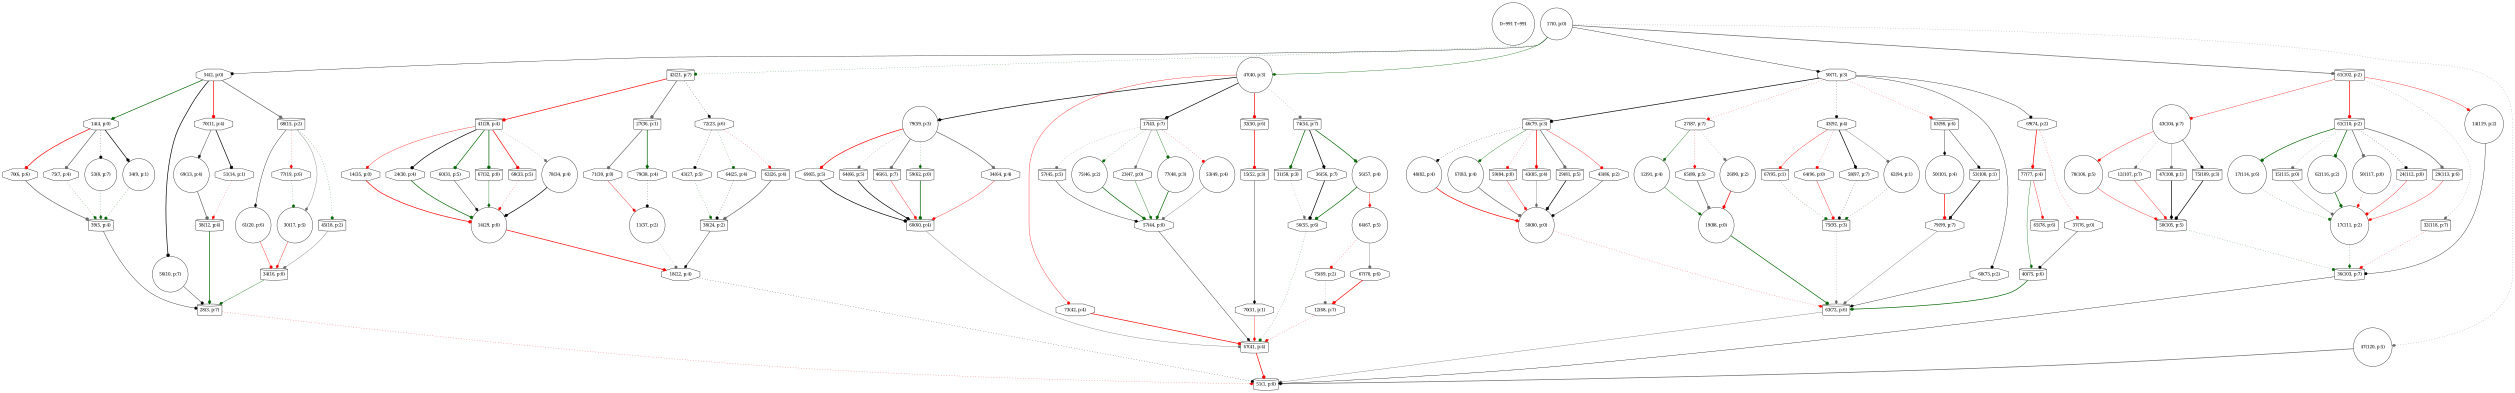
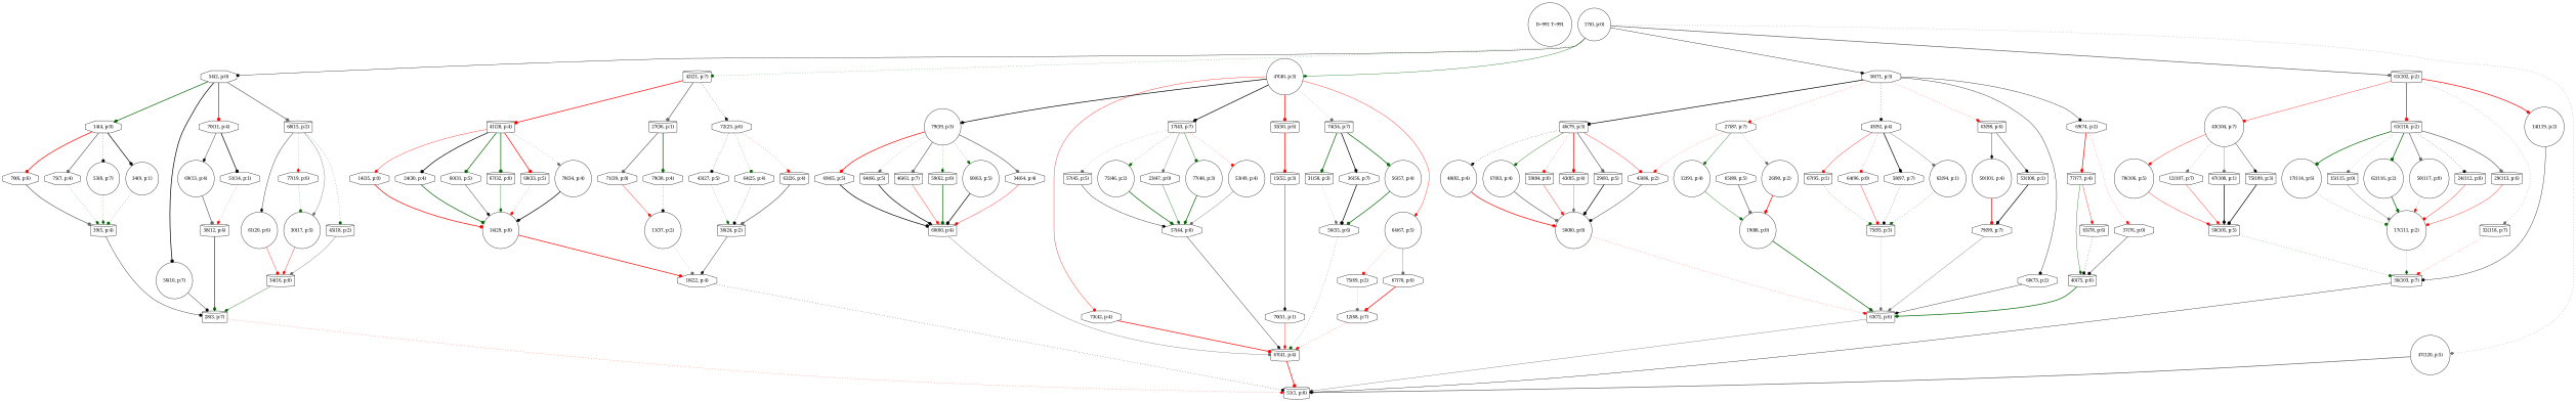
  digraph {
    fontname="Noto Serif"
    node [fontname="Noto Serif" shape=cylinder]
    edge [arrowhead=diamond color=red fontname="Noto Serif" style=bold]
    n1 [label="D=991 T=991" shape=circle]
    n2 [label="17(0, p:0)" shape=circle]
    n3 [label="54(2, p:0)" shape=octagon]
    n4 [label="42(21, p:7)"]
    n5 [label="47(40, p:3)" shape=circle]
    n6 [label="50(71, p:3)" shape=octagon]
    n7 [label="61(102, p:2)"]
    n8 [label="47(120, p:5)" shape=circle]
    n9 [label="14(4, p:0)" shape=octagon]
    n10 [label="56(10, p:7)" shape=circle]
    n11 [label="70(11, p:4)" shape=octagon]
    n12 [label="68(15, p:2)"]
    n13 [label="72(23, p:6)" shape=octagon]
    n14 [label="41(28, p:4)"]
    n15 [label="27(36, p:1)"]
    n16 [label="73(42, p:4)" shape=octagon]
    n17 [label="17(43, p:7)"]
    n18 [label="32(50, p:6)"]
    n19 [label="74(54, p:7)"]
    n20 [label="79(59, p:3)" shape=circle]
    n21 [label="64(67, p:5)" shape=circle]
    n22 [label="60(73, p:2)" shape=octagon]
    n23 [label="69(74, p:2)" shape=octagon]
    n24 [label="46(79, p:3)"]
    n25 [label="27(87, p:7)" shape=octagon]
    n26 [label="43(92, p:4)" shape=octagon]
    n27 [label="63(98, p:6)"]
    n28 [label="43(104, p:7)" shape=circle]
    n29 [label="61(110, p:2)"]
    n30 [label="32(118, p:7)"]
    n31 [label="14(119, p:2)" shape=circle]
    n32 [label="51(1, p:0)"]
    n33 [label="70(6, p:6)" shape=octagon]
    n34 [label="75(7, p:4)" shape=octagon]
    n35 [label="53(8, p:7)" shape=circle]
    n36 [label="34(9, p:1)" shape=circle]
    n37 [label="28(3, p:7)"]
    n38 [label="69(13, p:4)" shape=circle]
    n39 [label="51(14, p:1)" shape=octagon]
    n40 [label="30(17, p:5)" shape=circle]
    n41 [label="45(18, p:2)"]
    n42 [label="77(19, p:6)" shape=octagon]
    n43 [label="61(20, p:6)" shape=circle]
    n44 [label="39(5, p:4)"]
    n45 [label="38(12, p:4)"]
    n46 [label="34(16, p:0)"]
    n47 [label="64(25, p:4)" shape=octagon]
    n48 [label="62(26, p:4)"]
    n49 [label="43(27, p:5)" shape=octagon]
    n50 [label="24(30, p:4)" shape=octagon]
    n51 [label="60(31, p:5)" shape=octagon]
    n52 [label="67(32, p:0)"]
    n53 [label="68(33, p:5)"]
    n54 [label="78(34, p:4)" shape=circle]
    n55 [label="14(35, p:0)" shape=octagon]
    n56 [label="79(38, p:4)" shape=octagon]
    n57 [label="71(39, p:0)" shape=octagon]
    n58 [label="18(22, p:4)" shape=octagon]
    n59 [label="38(24, p:2)"]
    n60 [label="14(29, p:0)" shape=circle]
    n61 [label="11(37, p:2)" shape=circle]
    n62 [label="67(41, p:4)"]
    n63 [label="57(45, p:5)"]
    n64 [label="75(46, p:2)" shape=circle]
    n65 [label="23(47, p:0)" shape=octagon]
    n66 [label="77(48, p:3)" shape=circle]
    n67 [label="53(49, p:4)" shape=circle]
    n68 [label="15(52, p:3)"]
    n69 [label="36(56, p:7)" shape=octagon]
    n70 [label="56(57, p:4)" shape=circle]
    n71 [label="31(58, p:3)"]
    n72 [label="46(61, p:7)"]
    n73 [label="59(62, p:0)"]
+   n74 [label="60(63, p:5)" shape=circle]
    n75 [label="34(64, p:4)" shape=octagon]
    n76 [label="69(65, p:5)" shape=octagon]
    n77 [label="64(66, p:5)"]
    n78 [label="75(69, p:2)" shape=octagon]
    n79 [label="67(70, p:6)" shape=octagon]
    n80 [label="57(44, p:0)" shape=octagon]
    n81 [label="70(51, p:1)" shape=octagon]
    n82 [label="56(55, p:6)" shape=octagon]
    n83 [label="60(60, p:4)"]
    n84 [label="12(68, p:7)" shape=octagon]
    n85 [label="63(72, p:6)"]
    n86 [label="37(76, p:0)" shape=octagon]
    n87 [label="77(77, p:4)"]
    n88 [label="29(81, p:5)"]
    n89 [label="48(82, p:4)" shape=circle]
    n90 [label="67(83, p:4)" shape=circle]
    n91 [label="59(84, p:0)"]
    n92 [label="43(85, p:4)"]
    n93 [label="43(86, p:2)" shape=octagon]
    n94 [label="65(89, p:5)" shape=octagon]
    n95 [label="26(90, p:2)" shape=circle]
    n96 [label="12(91, p:4)" shape=circle]
    n97 [label="62(94, p:1)" shape=circle]
    n98 [label="67(95, p:1)"]
    n99 [label="64(96, p:0)" shape=octagon]
    n100 [label="58(97, p:7)" shape=octagon]
    n101 [label="53(100, p:1)"]
    n102 [label="50(101, p:4)" shape=circle]
    n103 [label="40(75, p:6)"]
    n104 [label="65(78, p:6)"]
    n105 [label="50(80, p:0)" shape=circle]
    n106 [label="19(88, p:0)" shape=circle]
    n107 [label="75(93, p:3)"]
    n108 [label="79(99, p:7)" shape=octagon]
    n109 [label="78(106, p:5)" shape=circle]
    n110 [label="12(107, p:7)" shape=octagon]
    n111 [label="47(108, p:1)"]
    n112 [label="75(109, p:3)"]
    n113 [label="24(112, p:0)"]
    n114 [label="29(113, p:6)"]
    n115 [label="17(114, p:6)" shape=circle]
    n116 [label="15(115, p:0)"]
    n117 [label="62(116, p:2)" shape=circle]
    n118 [label="50(117, p:0)" shape=circle]
    n119 [label="36(103, p:7)"]
    n120 [label="50(105, p:5)"]
    n121 [label="17(111, p:2)" shape=circle]
    n2 -> n3 [arrowhead=dot color=black style=solid]
    n2 -> n4 [arrowhead=dot color=darkgreen style=dotted]
    n2 -> n5 [color=darkgreen style=solid]
    n2 -> n6 [color=black style=solid]
    n2 -> n7 [color=gray40]
    n2 -> n8 [color=gray40 style=dotted]
    n3 -> n9 [color=darkgreen]
    n3 -> n10 [arrowhead=dot color=black]
    n3 -> n11 [arrowhead=dot]
    n3 -> n12 [color=gray40]
    n4 -> n13 [color=black style=dotted]
    n4 -> n14 [arrowhead=dot]
    n4 -> n15 [arrowhead=dot color=gray40]
    n5 -> n16 [arrowhead=dot style=solid]
    n5 -> n17 [color=black]
    n5 -> n18 [arrowhead=dot]
    n5 -> n19 [arrowhead=dot color=gray40 style=dotted]
    n5 -> n20 [color=black]
-   n70 -> n21 [style=solid]
+   n5 -> n21 [style=solid]
    n6 -> n22 [arrowhead=dot color=black style=solid]
    n6 -> n23 [arrowhead=dot color=black style=solid]
    n6 -> n24 [arrowhead=dot color=black]
    n6 -> n25 [arrowhead=dot style=dotted]
    n6 -> n26 [arrowhead=dot color=black style=dotted]
    n6 -> n27 [style=dotted]
    n7 -> n28 [arrowhead=dot style=solid]
    n7 -> n29 [arrowhead=dot]
    n7 -> n30 [color=gray40 style=dotted]
-   n7 -> n31 [style=solid]
+   n7 -> n31
    n8 -> n32 [color=gray40]
    n9 -> n33 [arrowhead=dot]
    n9 -> n34 [arrowhead=dot color=gray40]
    n9 -> n35 [arrowhead=dot color=black style=dotted]
    n9 -> n36 [color=black]
    n10 -> n37 [arrowhead=dot color=black style=solid]
    n11 -> n38 [color=black style=solid]
    n11 -> n39 [arrowhead=dot color=black]
    n12 -> n40 [color=gray40 style=solid]
    n12 -> n41 [arrowhead=dot color=darkgreen style=dotted]
    n12 -> n42 [style=dotted]
    n12 -> n43 [color=black style=solid]
    n13 -> n47 [arrowhead=dot color=darkgreen style=dotted]
    n13 -> n48 [style=dotted]
    n13 -> n49 [arrowhead=dot color=black style=dotted]
    n14 -> n50 [arrowhead=dot color=black]
    n14 -> n51 [arrowhead=dot color=darkgreen]
    n14 -> n52 [arrowhead=dot color=darkgreen]
    n14 -> n53 [arrowhead=dot]
    n14 -> n54 [color=gray40 style=dotted]
    n14 -> n55 [style=solid]
    n15 -> n56 [color=darkgreen]
    n15 -> n57 [arrowhead=dot color=gray40]
    n16 -> n62 [arrowhead=dot]
    n17 -> n63 [arrowhead=dot color=gray40 style=dotted]
    n17 -> n64 [color=darkgreen style=dotted]
    n17 -> n65 [color=gray40 style=solid]
    n17 -> n66 [arrowhead=dot color=darkgreen style=solid]
    n17 -> n67 [arrowhead=dot style=dotted]
    n18 -> n68 [arrowhead=dot]
    n19 -> n69 [color=black]
    n19 -> n70 [color=darkgreen]
    n19 -> n71 [color=darkgreen]
    n20 -> n72 [arrowhead=dot color=gray40]
    n20 -> n73 [color=darkgreen style=dotted]
+   n20 -> n74 [color=darkgreen style=dotted]
    n20 -> n75 [color=gray40]
    n20 -> n76
    n20 -> n77 [color=gray40 style=dotted]
    n21 -> n78 [arrowhead=dot style=dotted]
    n21 -> n79 [arrowhead=dot color=gray40 style=solid]
    n22 -> n85 [color=black style=solid]
    n23 -> n86 [style=dotted]
    n23 -> n87
    n24 -> n88 [color=gray40]
    n24 -> n89 [color=black style=dotted]
    n24 -> n90 [color=darkgreen style=solid]
    n24 -> n91 [arrowhead=dot style=dotted]
    n24 -> n92
    n24 -> n93 [arrowhead=dot style=solid]
-   n25 -> n94 [style=dotted]
+   n25 -> n93 [style=dotted]
    n25 -> n95 [color=gray40 style=dotted]
    n25 -> n96 [color=darkgreen style=solid]
    n26 -> n97 [arrowhead=dot color=gray40 style=solid]
    n26 -> n98 [arrowhead=dot style=solid]
    n26 -> n99 [arrowhead=dot style=dotted]
    n26 -> n100 [color=black]
    n27 -> n101 [color=black style=solid]
    n27 -> n102 [color=black style=solid]
    n28 -> n109 [style=solid]
    n28 -> n110 [color=gray40 style=dotted]
    n28 -> n111 [arrowhead=dot color=gray40 style=solid]
    n28 -> n112 [color=black style=solid]
    n29 -> n113 [arrowhead=dot color=black style=dotted]
    n29 -> n114 [color=gray40]
    n29 -> n115 [arrowhead=dot color=darkgreen]
    n29 -> n116 [arrowhead=dot color=gray40 style=dotted]
    n29 -> n117 [arrowhead=dot color=darkgreen]
    n29 -> n118 [arrowhead=dot color=gray40]
    n30 -> n119 [style=dotted]
    n31 -> n119 [arrowhead=dot color=black style=solid]
    n33 -> n44 [arrowhead=dot color=gray40]
    n34 -> n44 [color=darkgreen style=dotted]
    n35 -> n44 [color=darkgreen style=dotted]
    n36 -> n44 [arrowhead=dot color=darkgreen style=dotted]
    n37 -> n32 [style=dotted]
    n38 -> n45 [arrowhead=dot color=gray40]
    n39 -> n45 [style=dotted]
    n40 -> n46 [style=solid]
    n41 -> n46 [color=gray40 style=solid]
    n42 -> n40 [arrowhead=dot color=darkgreen style=dotted]
    n43 -> n46 [arrowhead=dot style=solid]
    n44 -> n37 [arrowhead=dot color=black style=solid]
    n45 -> n37 [color=darkgreen]
    n46 -> n37 [color=darkgreen style=solid]
    n47 -> n59 [arrowhead=dot color=black style=dotted]
    n48 -> n59 [color=gray40]
    n49 -> n59 [color=darkgreen style=dotted]
    n50 -> n60 [arrowhead=dot color=darkgreen]
    n51 -> n60 [color=black style=solid]
    n52 -> n60 [color=darkgreen style=solid]
    n53 -> n60 [style=dotted]
    n54 -> n60 [color=black]
    n55 -> n60 [arrowhead=dot]
    n56 -> n61 [arrowhead=dot color=black style=dotted]
    n57 -> n61 [style=solid]
    n58 -> n32 [arrowhead=dot color=black style=dotted]
    n59 -> n58 [color=black style=solid]
    n60 -> n58
    n61 -> n58 [arrowhead=dot color=gray40 style=dotted]
    n62 -> n32 [arrowhead=dot]
    n63 -> n80 [color=black style=solid]
    n64 -> n80 [color=darkgreen]
    n65 -> n80 [color=darkgreen style=solid]
    n66 -> n80 [color=darkgreen]
    n67 -> n80 [arrowhead=dot color=gray40 style=solid]
    n68 -> n81 [color=black style=solid]
    n69 -> n82 [arrowhead=dot color=black]
    n70 -> n82 [arrowhead=dot color=darkgreen]
    n71 -> n82 [color=gray40 style=dotted]
    n72 -> n83 [style=solid]
    n73 -> n83 [arrowhead=dot color=darkgreen]
+   n74 -> n83 [arrowhead=dot color=black]
    n75 -> n83 [style=solid]
    n76 -> n83 [arrowhead=dot color=black]
    n77 -> n83 [color=black]
    n78 -> n84 [arrowhead=dot color=gray40 style=dotted]
    n79 -> n84
    n80 -> n62 [color=black style=solid]
    n81 -> n62 [style=solid]
    n82 -> n62 [arrowhead=dot color=darkgreen style=dotted]
    n83 -> n62 [arrowhead=dot color=gray40 style=solid]
    n84 -> n62 [style=dotted]
    n85 -> n32 [color=gray40 style=solid]
    n86 -> n103 [arrowhead=dot color=black style=solid]
    n87 -> n103 [color=darkgreen style=solid]
    n87 -> n104 [style=solid]
    n88 -> n105 [color=black]
    n89 -> n105
    n90 -> n105 [arrowhead=dot color=gray40]
    n91 -> n105 [style=solid]
    n92 -> n105 [color=gray40 style=solid]
    n93 -> n105 [arrowhead=dot color=black style=solid]
    n94 -> n106 [arrowhead=dot color=gray40]
    n95 -> n106
    n96 -> n106 [color=darkgreen style=solid]
    n97 -> n107 [color=darkgreen style=dotted]
    n98 -> n107 [arrowhead=dot color=darkgreen style=dotted]
    n99 -> n107 [arrowhead=dot style=solid]
    n100 -> n107 [arrowhead=dot color=black style=dotted]
    n101 -> n108 [color=black]
    n102 -> n108 [arrowhead=dot]
    n103 -> n85 [color=darkgreen]
+   n104 -> n103 [arrowhead=dot color=black style=dotted]
    n105 -> n85 [style=dotted]
-   n106 -> n85 [arrowhead=dot color=darkgreen]
+   n106 -> n85 [color=darkgreen]
    n107 -> n85 [color=gray40 style=dotted]
    n108 -> n85 [color=gray40 style=solid]
    n109 -> n120 [style=solid]
    n110 -> n120 [style=solid]
    n111 -> n120 [color=black]
    n112 -> n120 [arrowhead=dot color=black]
    n113 -> n121 [arrowhead=dot style=solid]
    n114 -> n121 [style=solid]
    n115 -> n121 [arrowhead=dot color=darkgreen style=dotted]
    n116 -> n121 [arrowhead=dot color=gray40 style=solid]
    n117 -> n121 [color=darkgreen]
    n118 -> n121 [style=dotted]
    n119 -> n32 [color=black style=solid]
    n120 -> n119 [arrowhead=dot color=darkgreen style=dotted]
    n121 -> n119 [color=darkgreen style=dotted]
  }
